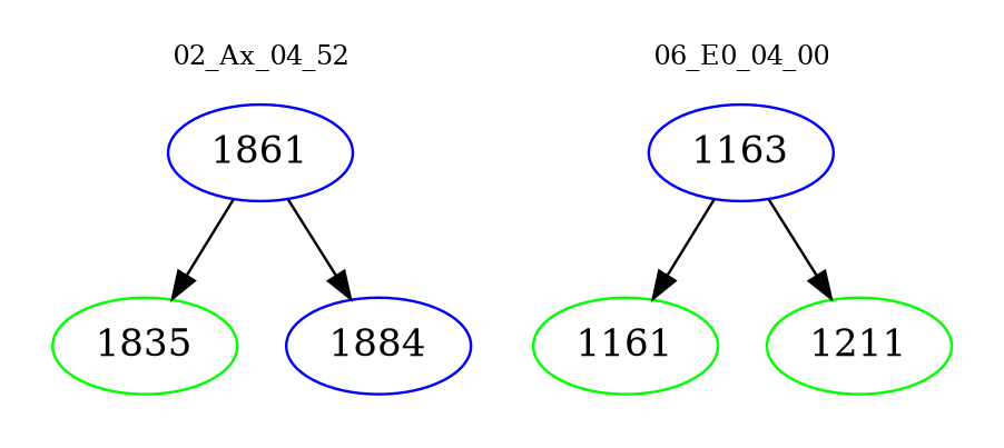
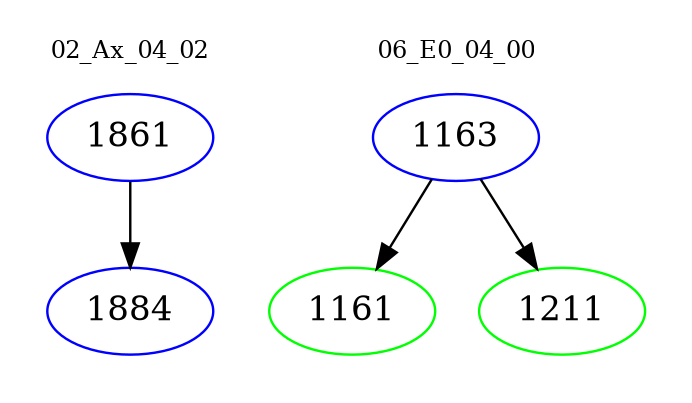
  digraph {
    node [color=blue]
    edge [color=black]
    n1 [label=1861]
-   n2 [color=green label=1835]
    n3 [label=1884]
    n4 [label=1163]
    n5 [color=green label=1161]
    n6 [color=green label=1211]
    subgraph cluster_1 {
      color=white
      fontsize=10
-     label="02_Ax_04_52"
+     label="02_Ax_04_02"
      n1
-     n2
      n3
    }
    subgraph cluster_2 {
      color=white
      fontsize=10
      label="06_E0_04_00"
      n4
      n5
      n6
    }
-   n1 -> n2
    n1 -> n3
    n4 -> n5
    n4 -> n6
  }
